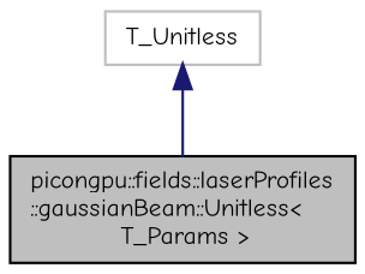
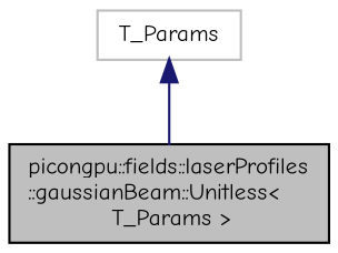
  digraph {
    fontname="Comic Neue"
    node [fontname="Comic Neue" fontsize=10 shape=record style=filled]
    n1 [color=black fillcolor=grey75 fontcolor=black height=0.2 label="picongpu::fields::laserProfiles\l::gaussianBeam::Unitless\<\l T_Params \>" width=0.4]
-   n2 [color=grey75 fillcolor=white height=0.2 label=T_Unitless width=0.4]
+   n2 [color=grey75 fillcolor=white height=0.2 label=T_Params width=0.4]
    n2 -> n1 [color=midnightblue dir=back fontname="Comic Neue" fontsize=10 labelfontname=Helvetica labelfontsize=10 style=solid]
  }
